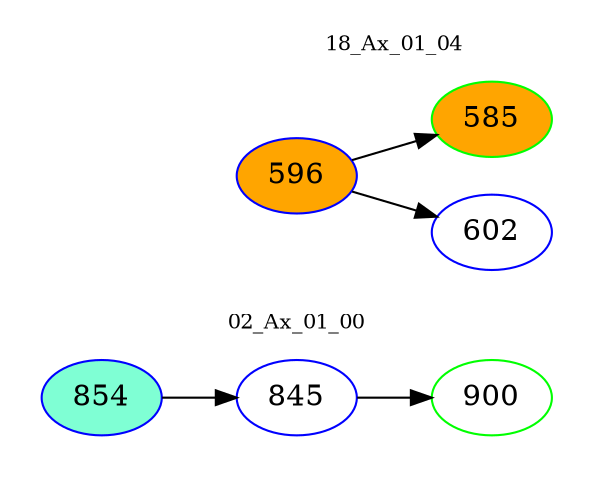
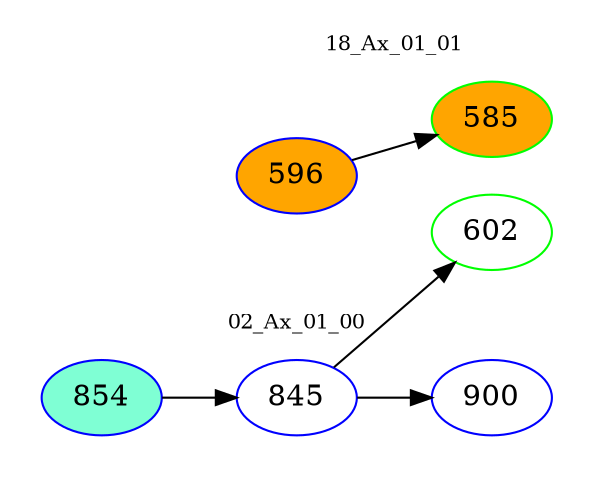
  digraph {
    rankdir=LR
    node [color=blue fillcolor=white style=filled]
    edge [color=black]
    n1 [fillcolor=orange label=596]
    n2 [color=green fillcolor=orange label=585]
-   n3 [label=602]
+   n3 [color=green label=602]
    n4 [fillcolor=aquamarine label=854]
    n5 [label=845]
-   n6 [color=green label=900]
+   n6 [label=900]
    subgraph cluster_1 {
      color=white
      fontsize=10
-     label="18_Ax_01_04"
+     label="18_Ax_01_01"
      n1
      n2
      n3
    }
    subgraph cluster_2 {
      color=white
      fontsize=10
      label="02_Ax_01_00"
      n4
      n5
      n6
    }
    n1 -> n2
-   n1 -> n3
+   n5 -> n3
    n4 -> n5
    n5 -> n6
  }
